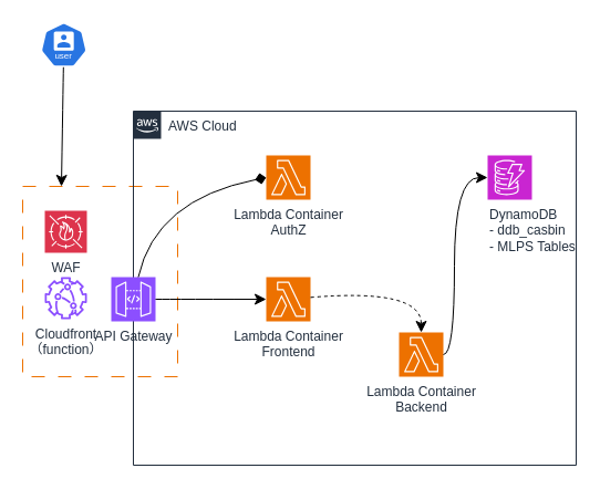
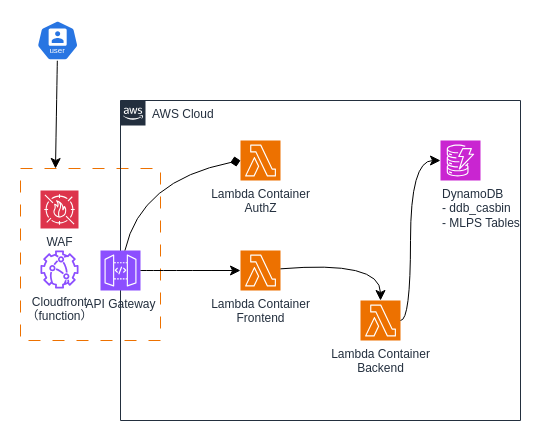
  <mxCell id="0" />
  <mxCell id="1" parent="0" />
  <mxCell id="2" value="" style="rounded=0;whiteSpace=wrap;html=1;fillColor=none;strokeColor=#ED7100;dashed=1;dashPattern=12 12;" vertex="1" parent="1"><mxGeometry x="20" y="168" width="140" height="172" as="geometry" /></mxCell>
  <mxCell id="3" value="AWS Cloud" style="points=[[0,0],[0.25,0],[0.5,0],[0.75,0],[1,0],[1,0.25],[1,0.5],[1,0.75],[1,1],[0.75,1],[0.5,1],[0.25,1],[0,1],[0,0.75],[0,0.5],[0,0.25]];outlineConnect=0;gradientColor=none;html=1;whiteSpace=wrap;fontSize=12;fontStyle=0;container=1;pointerEvents=0;collapsible=0;recursiveResize=0;shape=mxgraph.aws4.group;grIcon=mxgraph.aws4.group_aws_cloud_alt;strokeColor=#232F3E;fillColor=none;verticalAlign=top;align=left;spacingLeft=30;fontColor=#232F3E;dashed=0;" vertex="1" parent="1"><mxGeometry x="120" y="100" width="400" height="320" as="geometry" /></mxCell>
  <mxCell id="4" value="API Gateway" style="sketch=0;points=[[0,0,0],[0.25,0,0],[0.5,0,0],[0.75,0,0],[1,0,0],[0,1,0],[0.25,1,0],[0.5,1,0],[0.75,1,0],[1,1,0],[0,0.25,0],[0,0.5,0],[0,0.75,0],[1,0.25,0],[1,0.5,0],[1,0.75,0]];outlineConnect=0;fontColor=#232F3E;fillColor=#8C4FFF;strokeColor=#ffffff;dashed=0;verticalLabelPosition=bottom;verticalAlign=top;align=center;html=1;fontSize=12;fontStyle=0;aspect=fixed;shape=mxgraph.aws4.resourceIcon;resIcon=mxgraph.aws4.api_gateway;" vertex="1" parent="3"><mxGeometry x="-20" y="150" width="40" height="40" as="geometry" /></mxCell>
  <mxCell id="5" value="Lambda Container&lt;div&gt;Frontend&lt;/div&gt;" style="sketch=0;points=[[0,0,0],[0.25,0,0],[0.5,0,0],[0.75,0,0],[1,0,0],[0,1,0],[0.25,1,0],[0.5,1,0],[0.75,1,0],[1,1,0],[0,0.25,0],[0,0.5,0],[0,0.75,0],[1,0.25,0],[1,0.5,0],[1,0.75,0]];outlineConnect=0;fontColor=#232F3E;fillColor=#ED7100;strokeColor=#ffffff;dashed=0;verticalLabelPosition=bottom;verticalAlign=top;align=center;html=1;fontSize=12;fontStyle=0;aspect=fixed;shape=mxgraph.aws4.resourceIcon;resIcon=mxgraph.aws4.lambda;" vertex="1" parent="3"><mxGeometry x="120" y="150" width="40" height="40" as="geometry" /></mxCell>
  <mxCell id="6" value="Lambda Container&lt;div&gt;AuthZ&lt;/div&gt;" style="sketch=0;points=[[0,0,0],[0.25,0,0],[0.5,0,0],[0.75,0,0],[1,0,0],[0,1,0],[0.25,1,0],[0.5,1,0],[0.75,1,0],[1,1,0],[0,0.25,0],[0,0.5,0],[0,0.75,0],[1,0.25,0],[1,0.5,0],[1,0.75,0]];outlineConnect=0;fontColor=#232F3E;fillColor=#ED7100;strokeColor=#ffffff;dashed=0;verticalLabelPosition=bottom;verticalAlign=top;align=center;html=1;fontSize=12;fontStyle=0;aspect=fixed;shape=mxgraph.aws4.resourceIcon;resIcon=mxgraph.aws4.lambda;" vertex="1" parent="3"><mxGeometry x="120" y="40" width="40" height="40" as="geometry" /></mxCell>
  <mxCell id="7" value="Lambda Container&lt;div&gt;Backend&lt;/div&gt;" style="sketch=0;points=[[0,0,0],[0.25,0,0],[0.5,0,0],[0.75,0,0],[1,0,0],[0,1,0],[0.25,1,0],[0.5,1,0],[0.75,1,0],[1,1,0],[0,0.25,0],[0,0.5,0],[0,0.75,0],[1,0.25,0],[1,0.5,0],[1,0.75,0]];outlineConnect=0;fontColor=#232F3E;fillColor=#ED7100;strokeColor=#ffffff;dashed=0;verticalLabelPosition=bottom;verticalAlign=top;align=center;html=1;fontSize=12;fontStyle=0;aspect=fixed;shape=mxgraph.aws4.resourceIcon;resIcon=mxgraph.aws4.lambda;" vertex="1" parent="3"><mxGeometry x="240" y="200" width="40" height="40" as="geometry" /></mxCell>
  <mxCell id="8" value="DynamoDB&lt;div&gt;- ddb_casbin&lt;/div&gt;&lt;div&gt;- MLPS Tables&lt;/div&gt;" style="sketch=0;points=[[0,0,0],[0.25,0,0],[0.5,0,0],[0.75,0,0],[1,0,0],[0,1,0],[0.25,1,0],[0.5,1,0],[0.75,1,0],[1,1,0],[0,0.25,0],[0,0.5,0],[0,0.75,0],[1,0.25,0],[1,0.5,0],[1,0.75,0]];outlineConnect=0;fontColor=#232F3E;fillColor=#C925D1;strokeColor=#ffffff;dashed=0;verticalLabelPosition=bottom;verticalAlign=top;align=left;html=1;fontSize=12;fontStyle=0;aspect=fixed;shape=mxgraph.aws4.resourceIcon;resIcon=mxgraph.aws4.dynamodb;" vertex="1" parent="3"><mxGeometry x="320" y="40" width="40" height="40" as="geometry" /></mxCell>
  <mxCell id="9" style="edgeStyle=none;curved=1;rounded=0;orthogonalLoop=1;jettySize=auto;html=1;entryX=0;entryY=0.5;entryDx=0;entryDy=0;entryPerimeter=0;fontSize=12;startSize=8;endSize=8;endArrow=diamond;" edge="1" parent="3" source="4" target="6"><mxGeometry relative="1" as="geometry"><Array as="points"><mxPoint x="20" y="80" /></Array></mxGeometry></mxCell>
  <mxCell id="10" style="edgeStyle=none;curved=1;rounded=0;orthogonalLoop=1;jettySize=auto;html=1;entryX=0;entryY=0.5;entryDx=0;entryDy=0;entryPerimeter=0;fontSize=12;startSize=8;endSize=8;" edge="1" parent="3" source="4" target="5"><mxGeometry relative="1" as="geometry" /></mxCell>
- <mxCell id="11" style="edgeStyle=none;curved=1;rounded=0;orthogonalLoop=1;jettySize=auto;html=1;entryX=0.5;entryY=0;entryDx=0;entryDy=0;entryPerimeter=0;fontSize=12;startSize=8;endSize=8;dashed=1;" edge="1" parent="3" source="5" target="7"><mxGeometry relative="1" as="geometry"><Array as="points"><mxPoint x="260" y="160" /></Array></mxGeometry></mxCell>
+ <mxCell id="11" style="edgeStyle=none;curved=1;rounded=0;orthogonalLoop=1;jettySize=auto;html=1;entryX=0.5;entryY=0;entryDx=0;entryDy=0;entryPerimeter=0;fontSize=12;startSize=8;endSize=8;" edge="1" parent="3" source="5" target="7"><mxGeometry relative="1" as="geometry"><Array as="points"><mxPoint x="260" y="160" /></Array></mxGeometry></mxCell>
  <mxCell id="12" style="edgeStyle=none;curved=1;rounded=0;orthogonalLoop=1;jettySize=auto;html=1;entryX=0;entryY=0.5;entryDx=0;entryDy=0;entryPerimeter=0;fontSize=12;startSize=8;endSize=8;" edge="1" parent="3" source="7" target="8"><mxGeometry relative="1" as="geometry"><Array as="points"><mxPoint x="290" y="220" /><mxPoint x="290" y="60" /></Array></mxGeometry></mxCell>
  <mxCell id="13" style="edgeStyle=none;curved=1;rounded=0;orthogonalLoop=1;jettySize=auto;html=1;entryX=0.25;entryY=0;entryDx=0;entryDy=0;fontSize=12;startSize=8;endSize=8;" edge="1" parent="1" source="14" target="2"><mxGeometry relative="1" as="geometry" /></mxCell>
  <mxCell id="14" value="" style="aspect=fixed;sketch=0;html=1;dashed=0;whitespace=wrap;verticalLabelPosition=bottom;verticalAlign=top;fillColor=#2875E2;strokeColor=#ffffff;points=[[0.005,0.63,0],[0.1,0.2,0],[0.9,0.2,0],[0.5,0,0],[0.995,0.63,0],[0.72,0.99,0],[0.5,1,0],[0.28,0.99,0]];shape=mxgraph.kubernetes.icon2;kubernetesLabel=1;prIcon=user" vertex="1" parent="1"><mxGeometry x="36.33" y="20" width="41.67" height="40" as="geometry" /></mxCell>
  <mxCell id="15" value="WAF" style="sketch=0;points=[[0,0,0],[0.25,0,0],[0.5,0,0],[0.75,0,0],[1,0,0],[0,1,0],[0.25,1,0],[0.5,1,0],[0.75,1,0],[1,1,0],[0,0.25,0],[0,0.5,0],[0,0.75,0],[1,0.25,0],[1,0.5,0],[1,0.75,0]];outlineConnect=0;fontColor=#232F3E;fillColor=#DD344C;strokeColor=#ffffff;dashed=0;verticalLabelPosition=bottom;verticalAlign=top;align=center;html=1;fontSize=12;fontStyle=0;aspect=fixed;shape=mxgraph.aws4.resourceIcon;resIcon=mxgraph.aws4.waf;" vertex="1" parent="1"><mxGeometry x="40" y="190" width="38" height="38" as="geometry" /></mxCell>
  <mxCell id="16" value="Cloudfront&lt;div&gt;（function）&lt;/div&gt;" style="sketch=0;outlineConnect=0;fontColor=#232F3E;gradientColor=none;fillColor=#8C4FFF;strokeColor=none;dashed=0;verticalLabelPosition=bottom;verticalAlign=top;align=center;html=1;fontSize=12;fontStyle=0;aspect=fixed;pointerEvents=1;shape=mxgraph.aws4.cloudfront_functions;" vertex="1" parent="1"><mxGeometry x="40" y="250" width="38" height="38" as="geometry" /></mxCell>
